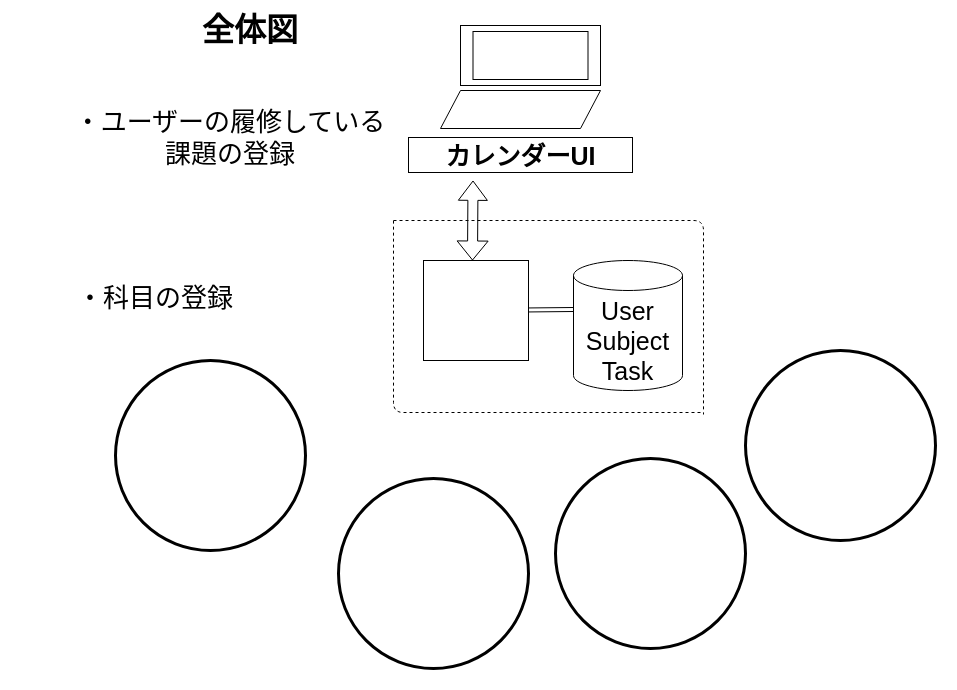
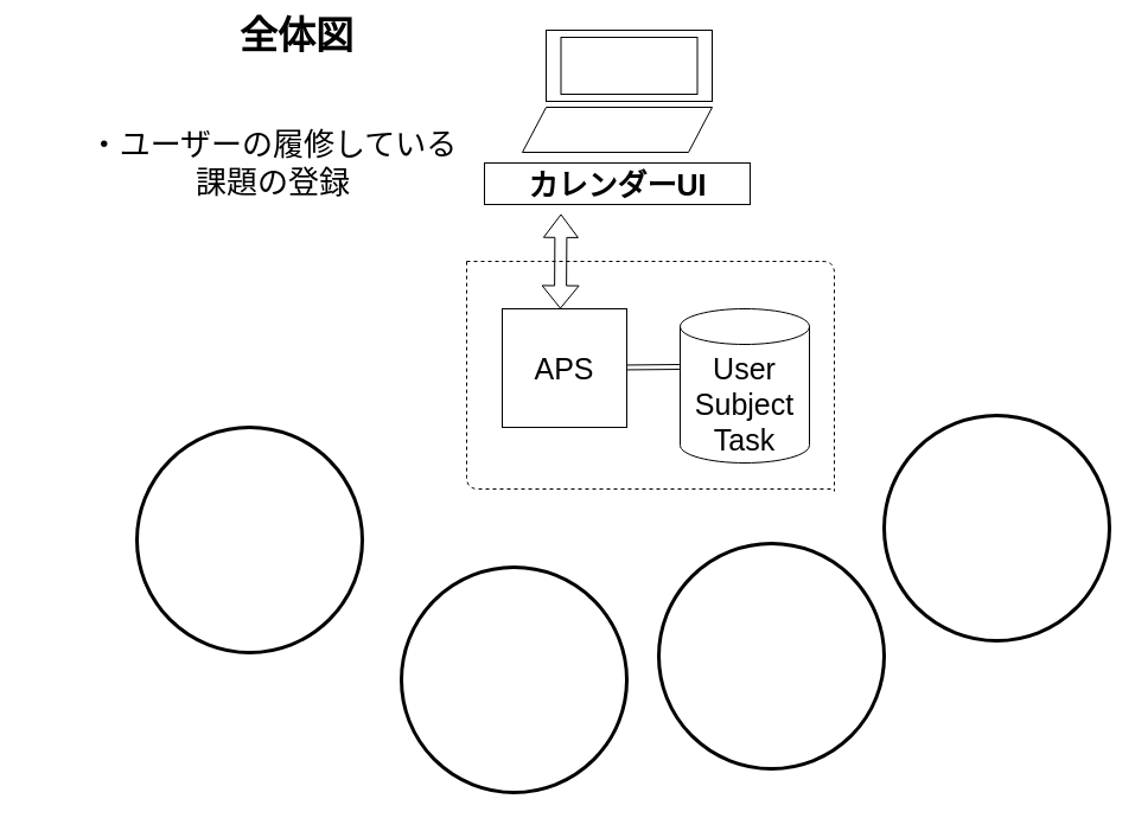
  <mxCell id="0" />
  <mxCell id="1" parent="0" />
  <mxCell id="2" value="" style="shape=cylinder3;whiteSpace=wrap;html=1;boundedLbl=1;backgroundOutline=1;size=15;" vertex="1" parent="1"><mxGeometry x="573" y="260" width="109" height="130" as="geometry" /></mxCell>
  <mxCell id="3" value="" style="shape=flexArrow;endArrow=classic;startArrow=classic;html=1;startWidth=18;startSize=6.11;strokeColor=#000000;" edge="1" parent="1"><mxGeometry width="100" height="100" relative="1" as="geometry"><mxPoint x="472.5" y="180" as="sourcePoint" /><mxPoint x="472" y="260" as="targetPoint" /><Array as="points" /></mxGeometry></mxCell>
  <mxCell id="4" value="" style="shape=link;html=1;" edge="1" parent="1"><mxGeometry width="100" relative="1" as="geometry"><mxPoint x="523" y="309.5" as="sourcePoint" /><mxPoint x="573" y="309" as="targetPoint" /></mxGeometry></mxCell>
  <mxCell id="5" value="" style="endArrow=none;dashed=1;html=1;strokeColor=#000000;" edge="1" parent="1"><mxGeometry width="50" height="50" relative="1" as="geometry"><mxPoint x="393" y="220" as="sourcePoint" /><mxPoint x="703" y="414" as="targetPoint" /><Array as="points"><mxPoint x="703" y="220" /><mxPoint x="703" y="299" /></Array></mxGeometry></mxCell>
  <mxCell id="6" value="" style="endArrow=none;dashed=1;html=1;strokeColor=#000000;" edge="1" parent="1"><mxGeometry width="50" height="50" relative="1" as="geometry"><mxPoint x="700" y="412" as="sourcePoint" /><mxPoint x="393" y="220" as="targetPoint" /><Array as="points"><mxPoint x="393" y="412" /></Array></mxGeometry></mxCell>
  <mxCell id="7" value="" style="whiteSpace=wrap;html=1;aspect=fixed;" vertex="1" parent="1"><mxGeometry x="423" y="260" width="105" height="100" as="geometry" /></mxCell>
  <mxCell id="8" value="" style="rounded=0;whiteSpace=wrap;html=1;" vertex="1" parent="1"><mxGeometry x="408" y="137" width="224" height="35" as="geometry" /></mxCell>
  <mxCell id="9" value="カレンダーUI" style="text;strokeColor=none;fillColor=none;html=1;fontSize=25;fontStyle=1;verticalAlign=middle;align=center;" vertex="1" parent="1"><mxGeometry x="447.5" y="139.5" width="145" height="30" as="geometry" /></mxCell>
  <mxCell id="10" style="edgeStyle=none;html=1;exitX=0;exitY=1;exitDx=0;exitDy=0;fontSize=25;" edge="1" parent="1" source="11" target="19"><mxGeometry relative="1" as="geometry" /></mxCell>
  <mxCell id="11" value="" style="shape=parallelogram;perimeter=parallelogramPerimeter;whiteSpace=wrap;html=1;fixedSize=1;fontSize=25;" vertex="1" parent="1"><mxGeometry x="440" y="90" width="160" height="38" as="geometry" /></mxCell>
  <mxCell id="12" value="" style="rounded=0;whiteSpace=wrap;html=1;fontSize=25;" vertex="1" parent="1"><mxGeometry x="460" y="25" width="140" height="60" as="geometry" /></mxCell>
  <mxCell id="13" value="" style="rounded=0;whiteSpace=wrap;html=1;fontSize=25;" vertex="1" parent="1"><mxGeometry x="472.5" y="31" width="115" height="48" as="geometry" /></mxCell>
  <mxCell id="14" value="User" style="text;html=1;strokeColor=none;fillColor=none;align=center;verticalAlign=middle;whiteSpace=wrap;rounded=0;fontSize=25;" vertex="1" parent="1"><mxGeometry x="605" y="300.5" width="45" height="19" as="geometry" /></mxCell>
  <mxCell id="15" value="Task" style="text;html=1;strokeColor=none;fillColor=none;align=center;verticalAlign=middle;whiteSpace=wrap;rounded=0;fontSize=25;" vertex="1" parent="1"><mxGeometry x="605" y="360" width="45" height="20" as="geometry" /></mxCell>
  <mxCell id="16" value="Subject" style="text;html=1;strokeColor=none;fillColor=none;align=center;verticalAlign=middle;whiteSpace=wrap;rounded=0;fontSize=25;" vertex="1" parent="1"><mxGeometry x="605" y="330" width="45" height="20" as="geometry" /></mxCell>
+ <mxCell id="17" value="APS" style="text;html=1;strokeColor=none;fillColor=none;align=center;verticalAlign=middle;whiteSpace=wrap;rounded=0;fontSize=25;" vertex="1" parent="1"><mxGeometry x="453" y="300" width="45" height="20" as="geometry" /></mxCell>
  <mxCell id="18" value="&lt;b&gt;&lt;font style=&quot;font-size: 32px&quot;&gt;全体図&lt;/font&gt;&lt;/b&gt;" style="text;html=1;strokeColor=none;fillColor=none;align=center;verticalAlign=middle;whiteSpace=wrap;rounded=0;fontSize=25;fontColor=#000000;" vertex="1" parent="1"><mxGeometry x="185" y="20" width="130" height="20" as="geometry" /></mxCell>
  <mxCell id="19" value="&lt;font style=&quot;font-size: 26px&quot;&gt;・ユーザーの履修している&lt;br&gt;課題の登録&lt;/font&gt;" style="text;html=1;strokeColor=none;fillColor=none;align=center;verticalAlign=middle;whiteSpace=wrap;rounded=0;fontSize=25;fontColor=#000000;" vertex="1" parent="1"><mxGeometry x="20" y="128" width="420" height="20" as="geometry" /></mxCell>
- <mxCell id="20" value="&lt;font style=&quot;font-size: 26px&quot;&gt;・科目の登録&lt;/font&gt;" style="text;html=1;strokeColor=none;fillColor=none;align=center;verticalAlign=middle;whiteSpace=wrap;rounded=0;fontSize=25;fontColor=#000000;" vertex="1" parent="1"><mxGeometry x="75" y="288" width="160" height="20" as="geometry" /></mxCell>
  <mxCell id="21" value="" style="ellipse;whiteSpace=wrap;html=1;aspect=fixed;fontSize=25;fillColor=none;strokeColor=#000000;strokeWidth=3;" vertex="1" parent="1"><mxGeometry x="555" y="458" width="190" height="190" as="geometry" /></mxCell>
  <mxCell id="22" value="" style="ellipse;whiteSpace=wrap;html=1;aspect=fixed;fontSize=25;fillColor=none;perimeterSpacing=0;strokeWidth=3;strokeColor=#000000;" vertex="1" parent="1"><mxGeometry x="745" y="350" width="190" height="190" as="geometry" /></mxCell>
  <mxCell id="23" value="" style="ellipse;whiteSpace=wrap;html=1;aspect=fixed;fontSize=25;fillColor=none;strokeColor=#000000;strokeWidth=3;" vertex="1" parent="1"><mxGeometry x="115" y="360" width="190" height="190" as="geometry" /></mxCell>
  <mxCell id="24" value="" style="ellipse;whiteSpace=wrap;html=1;aspect=fixed;fontSize=25;fillColor=none;strokeColor=#000000;strokeWidth=3;" vertex="1" parent="1"><mxGeometry x="338" y="478" width="190" height="190" as="geometry" /></mxCell>
